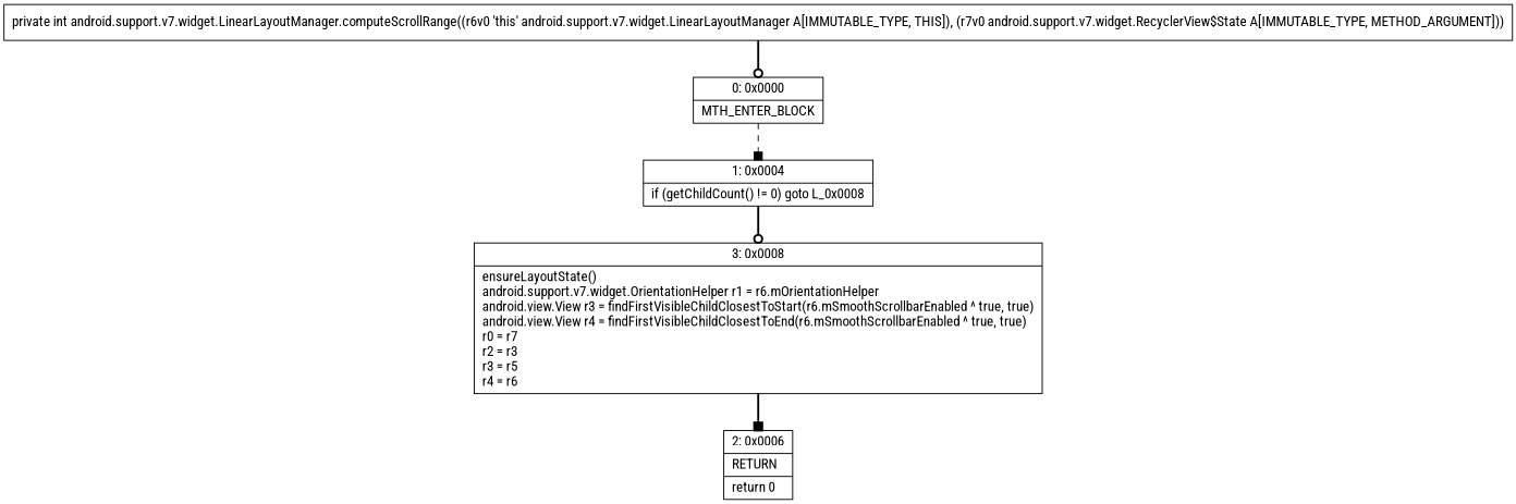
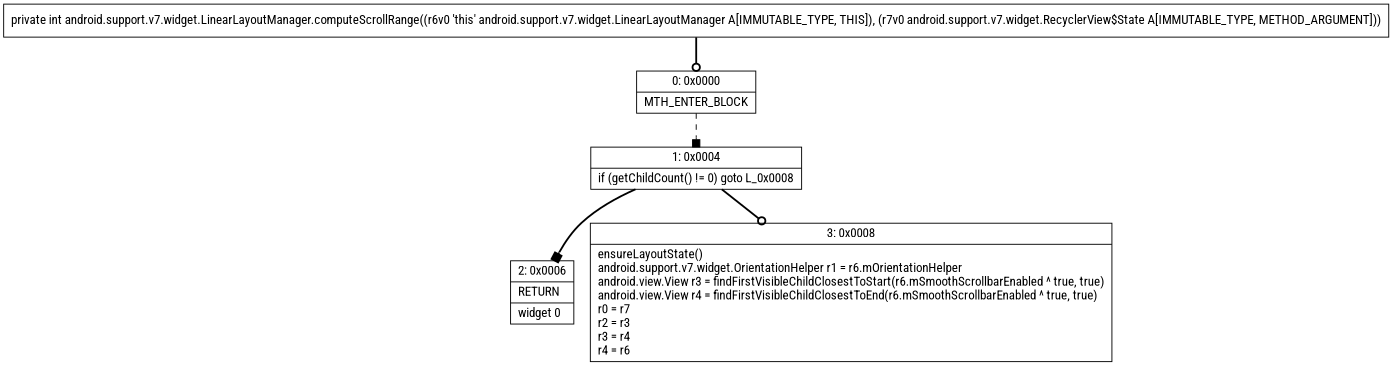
  digraph {
    fontname="Roboto Condensed"
    node [fontname="Roboto Condensed" shape=record]
    edge [arrowhead=box fontname="Roboto Condensed" style=bold]
    n1 [label="{0\:\ 0x0000|MTH_ENTER_BLOCK\l}"]
    n2 [label="{1\:\ 0x0004|if (getChildCount() != 0) goto L_0x0008\l}"]
-   n3 [label="{2\:\ 0x0006|RETURN\l|return 0\l}"]
-   n4 [label="{3\:\ 0x0008|ensureLayoutState()\landroid.support.v7.widget.OrientationHelper r1 = r6.mOrientationHelper\landroid.view.View r3 = findFirstVisibleChildClosestToStart(r6.mSmoothScrollbarEnabled ^ true, true)\landroid.view.View r4 = findFirstVisibleChildClosestToEnd(r6.mSmoothScrollbarEnabled ^ true, true)\lr0 = r7\lr2 = r3\lr3 = r5\lr4 = r6\l}"]
+   n3 [label="{2\:\ 0x0006|RETURN\l|widget 0\l}"]
+   n4 [label="{3\:\ 0x0008|ensureLayoutState()\landroid.support.v7.widget.OrientationHelper r1 = r6.mOrientationHelper\landroid.view.View r3 = findFirstVisibleChildClosestToStart(r6.mSmoothScrollbarEnabled ^ true, true)\landroid.view.View r4 = findFirstVisibleChildClosestToEnd(r6.mSmoothScrollbarEnabled ^ true, true)\lr0 = r7\lr2 = r3\lr3 = r4\lr4 = r6\l}"]
    n5 [label="{private int android.support.v7.widget.LinearLayoutManager.computeScrollRange((r6v0 'this' android.support.v7.widget.LinearLayoutManager A[IMMUTABLE_TYPE, THIS]), (r7v0 android.support.v7.widget.RecyclerView$State A[IMMUTABLE_TYPE, METHOD_ARGUMENT])) }"]
    n1 -> n2 [style=dashed]
-   n4 -> n3
+   n2 -> n3
    n2 -> n4 [arrowhead=odot]
    n5 -> n1 [arrowhead=odot]
  }
